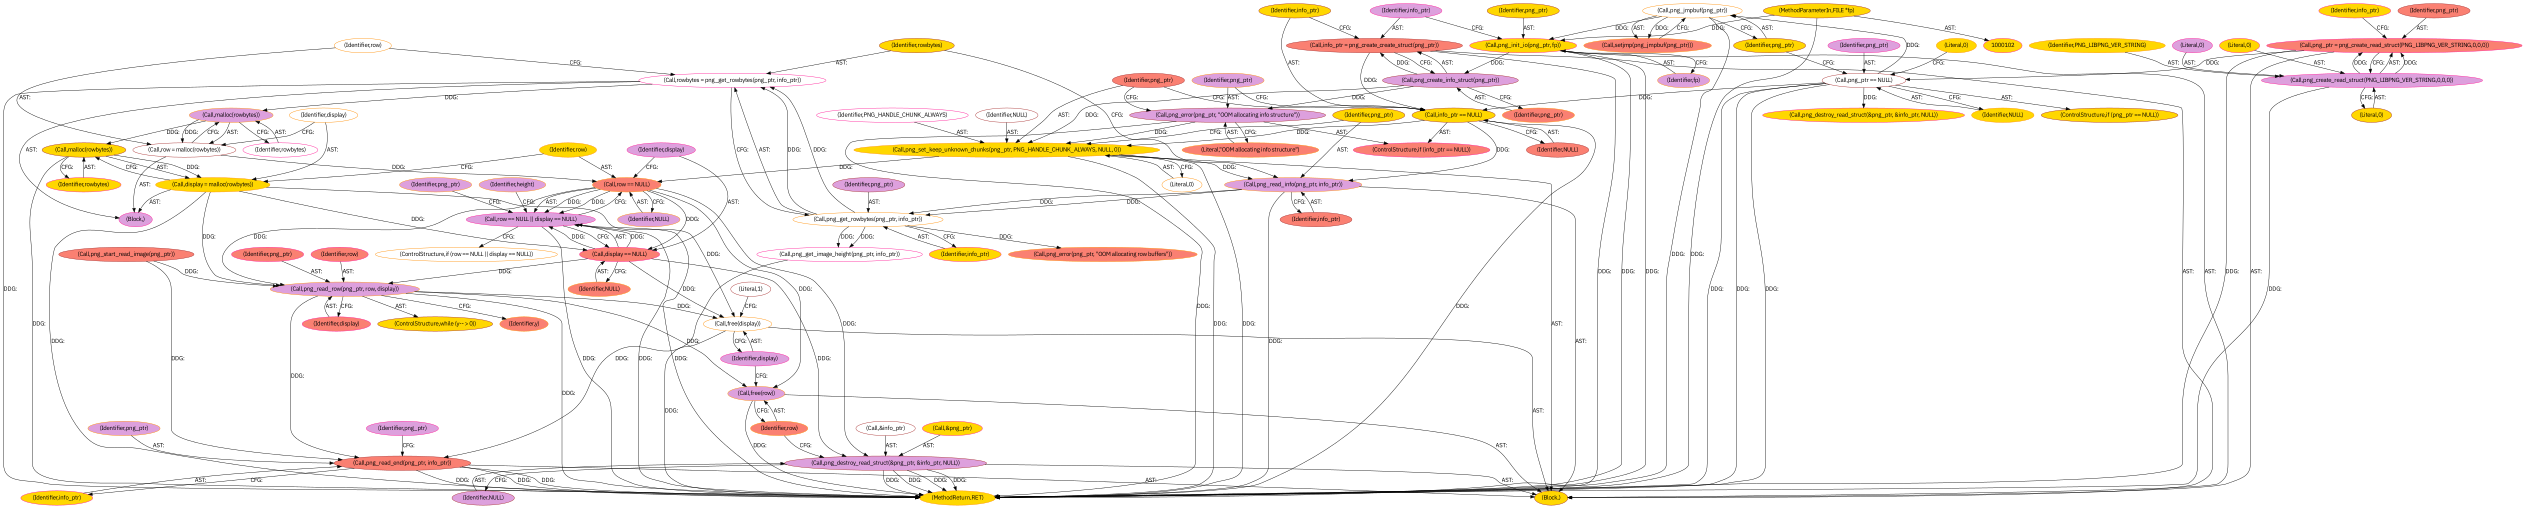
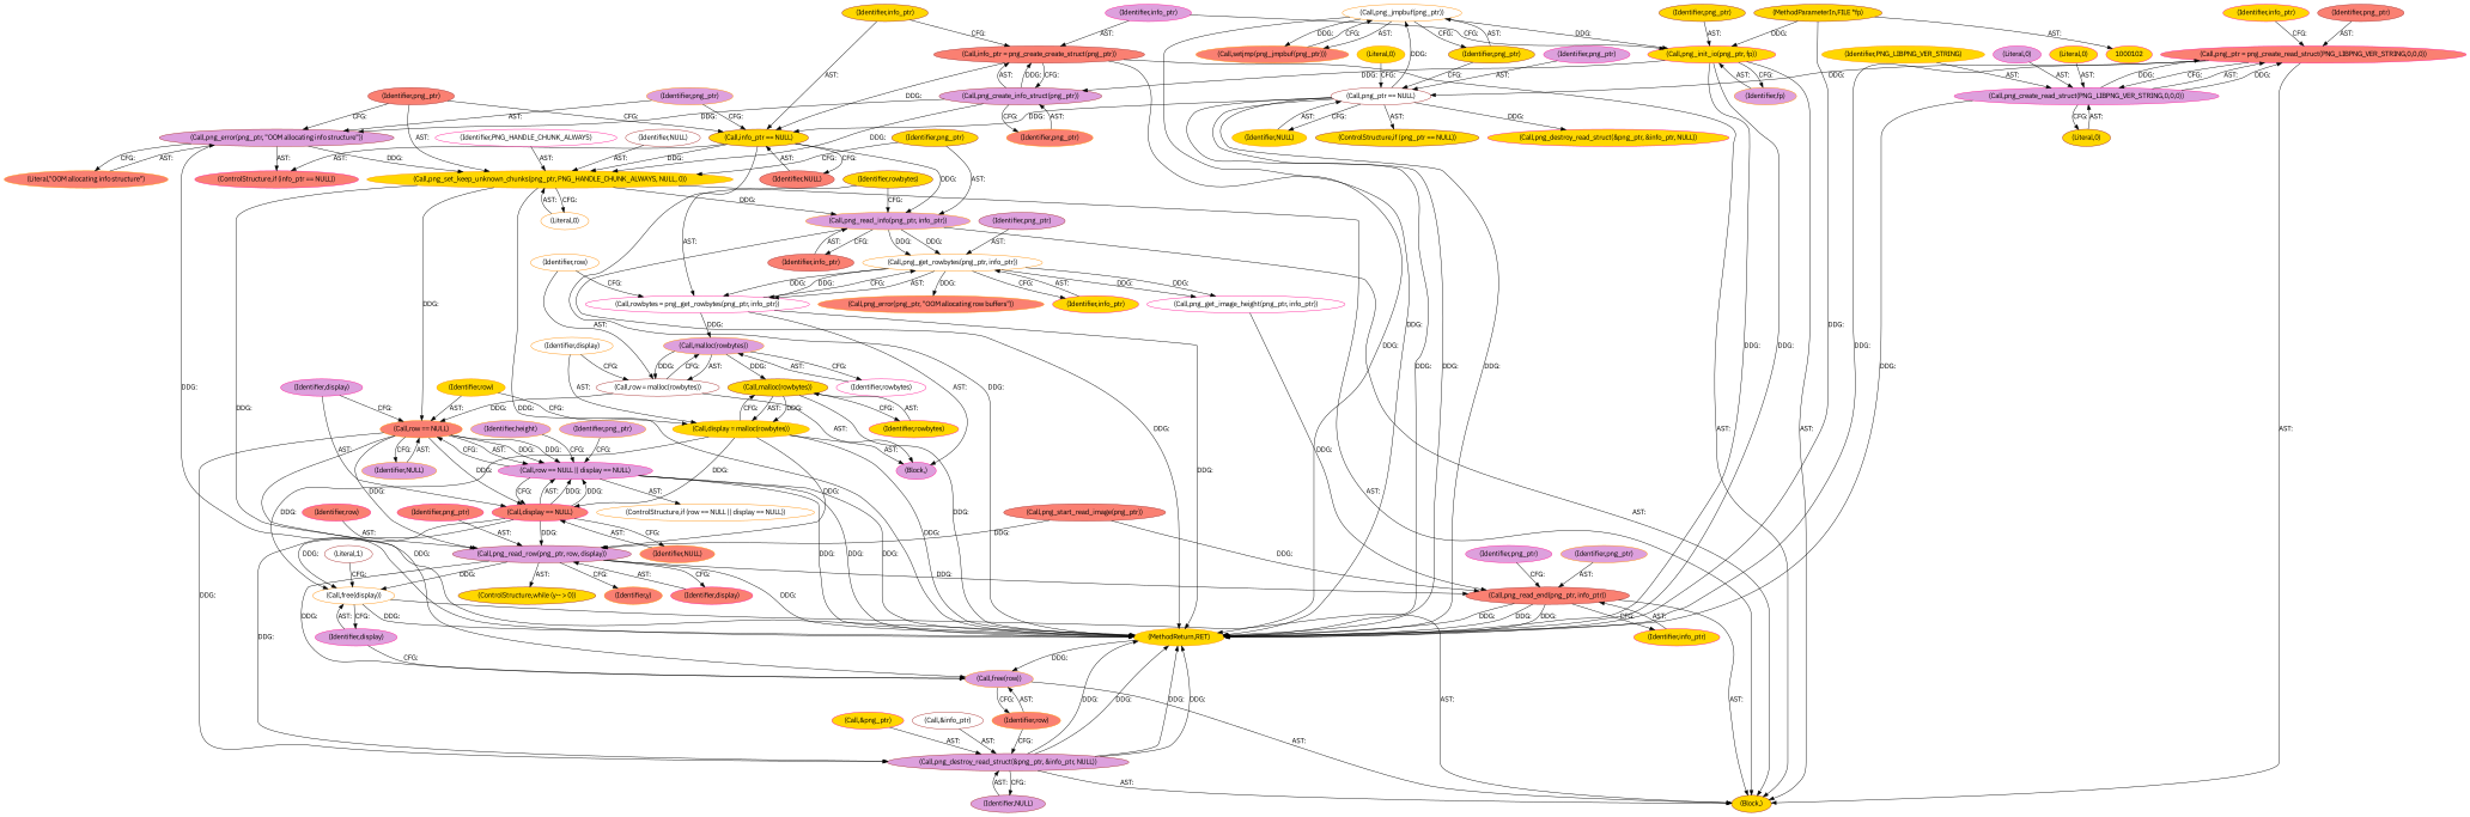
  digraph {
    fontname="IBM Plex Sans"
    node [color=darkorange fillcolor=gold fontname="IBM Plex Sans" style=filled]
    edge [fontname="IBM Plex Sans"]
    n1 [fillcolor=plum label="(Call,malloc(rowbytes))"]
    n2 [color=brown fillcolor=white label="(Call,row = malloc(rowbytes))"]
    n3 [color=brown label="(Call,malloc(rowbytes))"]
    n4 [color=deeppink fillcolor=white label="(Identifier,rowbytes)"]
    n5 [color=deeppink fillcolor=plum label="(Block,)"]
    n6 [fillcolor=salmon label="(Call,row == NULL)"]
    n7 [label="(MethodReturn,RET)"]
    n8 [label="(Call,display = malloc(rowbytes))"]
    n9 [color=deeppink label="(Identifier,rowbytes)"]
    n10 [color=deeppink fillcolor=white label="(Call,rowbytes = png_get_rowbytes(png_ptr, info_ptr))"]
    n11 [fillcolor=white label="(Call,png_get_rowbytes(png_ptr, info_ptr))"]
    n12 [fillcolor=salmon label="(Call,png_error(png_ptr, \"OOM allocating row buffers\"))"]
    n13 [color=deeppink label="(Identifier,info_ptr)"]
    n14 [color=deeppink fillcolor=white label="(Call,png_get_image_height(png_ptr, info_ptr))"]
    n15 [color=brown fillcolor=salmon label="(Call,png_read_end(png_ptr, info_ptr))"]
    n16 [fillcolor=plum label="(Call,png_read_info(png_ptr, info_ptr))"]
    n17 [color=brown fillcolor=salmon label="(Identifier,info_ptr)"]
    n18 [color=brown label="(Block,)"]
    n19 [label="(Call,png_set_keep_unknown_chunks(png_ptr, PNG_HANDLE_CHUNK_ALWAYS, NULL, 0))"]
    n20 [fillcolor=white label="(Literal,0)"]
    n21 [color=deeppink fillcolor=plum label="(Call,row == NULL || display == NULL)"]
    n22 [color=deeppink fillcolor=salmon label="(Call,display == NULL)"]
-   n23 [fillcolor=plum label="(Call,png_read_row(png_ptr, row, display))"]
+   n23 [color=brown fillcolor=plum label="(Call,png_read_row(png_ptr, row, display))"]
    n24 [fillcolor=plum label="(Call,free(row))"]
    n25 [color=brown fillcolor=plum label="(Call,png_destroy_read_struct(&png_ptr, &info_ptr, NULL))"]
    n26 [fillcolor=plum label="(Identifier,NULL)"]
    n27 [color=brown fillcolor=plum label="(Call,png_error(png_ptr, \"OOM allocating info structure\"))"]
    n28 [fillcolor=salmon label="(Literal,\"OOM allocating info structure\")"]
    n29 [color=deeppink fillcolor=salmon label="(ControlStructure,if (info_ptr == NULL))"]
    n30 [color=brown fillcolor=plum label="(Call,png_create_info_struct(png_ptr))"]
    n31 [color=brown fillcolor=salmon label="(Call,info_ptr = png_create_create_struct(png_ptr))"]
    n32 [fillcolor=salmon label="(Identifier,png_ptr)"]
    n33 [color=brown label="(Call,info_ptr == NULL)"]
    n34 [color=deeppink label="(Call,png_init_io(png_ptr, fp))"]
    n35 [fillcolor=plum label="(Identifier,fp)"]
    n36 [fillcolor=white label="(Call,png_jmpbuf(png_ptr))"]
    n37 [color=brown label="(Identifier,png_ptr)"]
    n38 [fillcolor=salmon label="(Call,setjmp(png_jmpbuf(png_ptr)))"]
    n39 [color=brown fillcolor=white label="(Call,png_ptr == NULL)"]
    n40 [label="(Identifier,NULL)"]
    n41 [color=brown label="(ControlStructure,if (png_ptr == NULL))"]
    n42 [color=deeppink label="(Call,png_destroy_read_struct(&png_ptr, &info_ptr, NULL))"]
    n43 [color=brown fillcolor=salmon label="(Identifier,NULL)"]
    n44 [color=deeppink fillcolor=salmon label="(Call,png_ptr = png_create_read_struct(PNG_LIBPNG_VER_STRING,0,0,0))"]
    n45 [color=deeppink fillcolor=plum label="(Call,png_create_read_struct(PNG_LIBPNG_VER_STRING,0,0,0))"]
    n46 [color=brown label="(Literal,0)"]
    n47 [color=brown label="(MethodParameterIn,FILE *fp)"]
    1000102 [color=deeppink]
    n49 [fillcolor=white label="(ControlStructure,if (row == NULL || display == NULL))"]
    n50 [fillcolor=white label="(Call,free(display))"]
    n51 [fillcolor=salmon label="(Identifier,NULL)"]
    n52 [color=deeppink fillcolor=salmon label="(Identifier,display)"]
    n53 [color=brown label="(ControlStructure,while (y-- > 0))"]
    n54 [fillcolor=salmon label="(Identifier,y)"]
    n55 [fillcolor=salmon label="(Identifier,row)"]
    n56 [color=brown fillcolor=plum label="(Identifier,NULL)"]
    n57 [color=deeppink fillcolor=plum label="(Identifier,display)"]
    n58 [color=deeppink label="(Identifier,info_ptr)"]
    n59 [color=brown fillcolor=plum label="(Identifier,png_ptr)"]
    n60 [color=deeppink fillcolor=plum label="(Identifier,png_ptr)"]
    n61 [label="(Identifier,PNG_LIBPNG_VER_STRING)"]
    n62 [color=deeppink fillcolor=white label="(Identifier,PNG_HANDLE_CHUNK_ALWAYS)"]
    n63 [color=deeppink label="(Call,&png_ptr)"]
    n64 [color=brown label="(Identifier,rowbytes)"]
    n65 [color=deeppink fillcolor=plum label="(Identifier,display)"]
    n66 [color=brown label="(Identifier,info_ptr)"]
    n67 [color=brown fillcolor=white label="(Identifier,NULL)"]
    n68 [fillcolor=plum label="(Identifier,png_ptr)"]
    n69 [color=deeppink label="(Identifier,info_ptr)"]
    n70 [color=brown fillcolor=salmon label="(Call,png_start_read_image(png_ptr))"]
    n71 [color=brown label="(Identifier,png_ptr)"]
    n72 [color=brown fillcolor=salmon label="(Identifier,png_ptr)"]
    n73 [fillcolor=white label="(Identifier,display)"]
    n74 [fillcolor=white label="(Identifier,row)"]
    n75 [color=deeppink fillcolor=plum label="(Literal,0)"]
    n76 [color=deeppink fillcolor=salmon label="(Identifier,row)"]
    n77 [color=brown fillcolor=white label="(Call,&info_ptr)"]
    n78 [color=brown label="(Identifier,png_ptr)"]
    n79 [label="(Identifier,row)"]
    n80 [fillcolor=plum label="(Identifier,height)"]
    n81 [color=deeppink fillcolor=salmon label="(Identifier,png_ptr)"]
    n82 [color=deeppink fillcolor=plum label="(Identifier,png_ptr)"]
    n83 [color=brown fillcolor=white label="(Literal,1)"]
    n84 [color=brown fillcolor=salmon label="(Identifier,png_ptr)"]
    n85 [label="(Literal,0)"]
    n86 [color=deeppink label="(Literal,0)"]
    n87 [fillcolor=plum label="(Identifier,png_ptr)"]
    n88 [color=deeppink fillcolor=plum label="(Identifier,info_ptr)"]
    n89 [fillcolor=plum label="(Identifier,png_ptr)"]
    n1 -> n2 [label="AST: "]
    n1 -> n2 [label="DDG: "]
    n1 -> n3 [label="DDG: "]
    n1 -> n4 [label="CFG: "]
    n2 -> n1 [label="CFG: "]
    n2 -> n5 [label="AST: "]
    n2 -> n6 [label="DDG: "]
    n3 -> n7 [label="DDG: "]
    n3 -> n8 [label="AST: "]
    n3 -> n8 [label="DDG: "]
    n3 -> n9 [label="CFG: "]
    n4 -> n1 [label="AST: "]
    n6 -> n21 [label="AST: "]
    n6 -> n21 [label="DDG: "]
    n6 -> n21 [label="DDG: "]
    n6 -> n22 [label="DDG: "]
    n6 -> n23 [label="DDG: "]
    n6 -> n24 [label="DDG: "]
    n6 -> n25 [label="DDG: "]
    n6 -> n26 [label="CFG: "]
    n8 -> n3 [label="CFG: "]
    n8 -> n5 [label="AST: "]
    n8 -> n7 [label="DDG: "]
    n8 -> n22 [label="DDG: "]
    n8 -> n23 [label="DDG: "]
    n8 -> n50 [label="DDG: "]
    n9 -> n3 [label="AST: "]
    n10 -> n1 [label="DDG: "]
    n10 -> n5 [label="AST: "]
    n10 -> n7 [label="DDG: "]
    n10 -> n11 [label="CFG: "]
    n11 -> n10 [label="AST: "]
    n11 -> n10 [label="DDG: "]
    n11 -> n10 [label="DDG: "]
    n11 -> n12 [label="DDG: "]
    n11 -> n13 [label="CFG: "]
    n11 -> n14 [label="DDG: "]
    n11 -> n14 [label="DDG: "]
    n13 -> n11 [label="AST: "]
    n14 -> n15 [label="DDG: "]
    n15 -> n7 [label="DDG: "]
    n15 -> n7 [label="DDG: "]
    n15 -> n7 [label="DDG: "]
    n15 -> n18 [label="AST: "]
    n15 -> n58 [label="CFG: "]
    n16 -> n7 [label="DDG: "]
    n16 -> n11 [label="DDG: "]
    n16 -> n11 [label="DDG: "]
    n16 -> n17 [label="CFG: "]
    n16 -> n18 [label="AST: "]
    n17 -> n16 [label="AST: "]
    n19 -> n6 [label="DDG: "]
    n19 -> n7 [label="DDG: "]
    n19 -> n7 [label="DDG: "]
    n19 -> n16 [label="DDG: "]
    n19 -> n18 [label="AST: "]
    n19 -> n20 [label="CFG: "]
    n20 -> n19 [label="AST: "]
    n21 -> n6 [label="CFG: "]
    n21 -> n7 [label="DDG: "]
    n21 -> n7 [label="DDG: "]
    n21 -> n7 [label="DDG: "]
    n21 -> n22 [label="CFG: "]
-   n21 -> n49 [label="CFG: "]
+   n21 -> n49 [label="AST: "]
    n22 -> n21 [label="AST: "]
    n22 -> n21 [label="DDG: "]
    n22 -> n21 [label="DDG: "]
    n22 -> n23 [label="DDG: "]
    n22 -> n25 [label="DDG: "]
    n22 -> n50 [label="DDG: "]
    n22 -> n51 [label="CFG: "]
    n23 -> n7 [label="DDG: "]
    n23 -> n15 [label="DDG: "]
    n23 -> n24 [label="DDG: "]
    n23 -> n50 [label="DDG: "]
    n23 -> n52 [label="CFG: "]
    n23 -> n53 [label="AST: "]
    n23 -> n54 [label="CFG: "]
-   n24 -> n7 [label="DDG: "]
+   n7 -> n24 [label="DDG: "]
    n24 -> n18 [label="AST: "]
    n24 -> n55 [label="CFG: "]
    n25 -> n7 [label="DDG: "]
    n25 -> n7 [label="DDG: "]
    n25 -> n7 [label="DDG: "]
    n25 -> n7 [label="DDG: "]
    n25 -> n18 [label="AST: "]
    n25 -> n56 [label="CFG: "]
    n26 -> n6 [label="AST: "]
    n27 -> n7 [label="DDG: "]
    n27 -> n19 [label="DDG: "]
    n27 -> n28 [label="CFG: "]
    n27 -> n29 [label="AST: "]
    n28 -> n27 [label="AST: "]
    n30 -> n19 [label="DDG: "]
    n30 -> n27 [label="DDG: "]
    n30 -> n31 [label="AST: "]
    n30 -> n31 [label="DDG: "]
    n30 -> n32 [label="CFG: "]
    n31 -> n7 [label="DDG: "]
    n31 -> n18 [label="AST: "]
    n31 -> n30 [label="CFG: "]
    n31 -> n33 [label="DDG: "]
    n32 -> n30 [label="AST: "]
    n33 -> n7 [label="DDG: "]
    n33 -> n16 [label="DDG: "]
    n33 -> n19 [label="DDG: "]
    n33 -> n29 [label="AST: "]
    n33 -> n43 [label="CFG: "]
    n34 -> n7 [label="DDG: "]
    n34 -> n7 [label="DDG: "]
    n34 -> n18 [label="AST: "]
    n34 -> n30 [label="DDG: "]
    n34 -> n35 [label="CFG: "]
    n35 -> n34 [label="AST: "]
    n36 -> n7 [label="DDG: "]
    n36 -> n34 [label="DDG: "]
    n36 -> n37 [label="CFG: "]
    n36 -> n38 [label="AST: "]
    n36 -> n38 [label="DDG: "]
    n37 -> n36 [label="AST: "]
    n37 -> n39 [label="CFG: "]
    n38 -> n36 [label="CFG: "]
    n39 -> n7 [label="DDG: "]
    n39 -> n7 [label="DDG: "]
    n39 -> n7 [label="DDG: "]
    n39 -> n33 [label="DDG: "]
    n39 -> n36 [label="DDG: "]
    n39 -> n40 [label="CFG: "]
    n39 -> n41 [label="AST: "]
    n39 -> n42 [label="DDG: "]
    n40 -> n39 [label="AST: "]
    n43 -> n33 [label="AST: "]
    n44 -> n7 [label="DDG: "]
    n44 -> n18 [label="AST: "]
    n44 -> n39 [label="DDG: "]
    n44 -> n45 [label="CFG: "]
    n45 -> n7 [label="DDG: "]
    n45 -> n44 [label="AST: "]
    n45 -> n44 [label="DDG: "]
    n45 -> n44 [label="DDG: "]
    n45 -> n46 [label="CFG: "]
    n46 -> n45 [label="AST: "]
    n47 -> n7 [label="DDG: "]
    n47 -> n34 [label="DDG: "]
    n47 -> 1000102 [label="AST: "]
    n50 -> n7 [label="DDG: "]
    n50 -> n18 [label="AST: "]
    n50 -> n57 [label="CFG: "]
    n51 -> n22 [label="AST: "]
    n52 -> n23 [label="AST: "]
    n55 -> n24 [label="AST: "]
    n55 -> n25 [label="CFG: "]
    n56 -> n25 [label="AST: "]
    n57 -> n24 [label="CFG: "]
    n57 -> n50 [label="AST: "]
    n58 -> n15 [label="AST: "]
    n59 -> n11 [label="AST: "]
    n60 -> n39 [label="AST: "]
    n61 -> n45 [label="AST: "]
    n62 -> n19 [label="AST: "]
    n63 -> n25 [label="AST: "]
    n64 -> n10 [label="AST: "]
    n64 -> n16 [label="CFG: "]
    n65 -> n6 [label="CFG: "]
    n65 -> n22 [label="AST: "]
    n66 -> n31 [label="CFG: "]
    n66 -> n33 [label="AST: "]
    n67 -> n19 [label="AST: "]
    n68 -> n27 [label="AST: "]
    n68 -> n33 [label="CFG: "]
    n69 -> n44 [label="CFG: "]
    n70 -> n15 [label="DDG: "]
    n70 -> n23 [label="DDG: "]
    n71 -> n34 [label="AST: "]
    n72 -> n44 [label="AST: "]
    n73 -> n2 [label="CFG: "]
    n73 -> n8 [label="AST: "]
    n74 -> n2 [label="AST: "]
    n74 -> n10 [label="CFG: "]
    n75 -> n45 [label="AST: "]
    n76 -> n23 [label="AST: "]
    n77 -> n25 [label="AST: "]
    n78 -> n16 [label="AST: "]
    n78 -> n19 [label="CFG: "]
    n79 -> n6 [label="AST: "]
    n79 -> n8 [label="CFG: "]
    n80 -> n21 [label="CFG: "]
    n81 -> n23 [label="AST: "]
    n82 -> n15 [label="CFG: "]
    n83 -> n50 [label="CFG: "]
    n84 -> n19 [label="AST: "]
    n84 -> n27 [label="CFG: "]
    n84 -> n33 [label="CFG: "]
    n85 -> n39 [label="CFG: "]
    n86 -> n45 [label="AST: "]
    n87 -> n15 [label="AST: "]
    n88 -> n31 [label="AST: "]
    n88 -> n34 [label="CFG: "]
    n89 -> n21 [label="CFG: "]
  }
